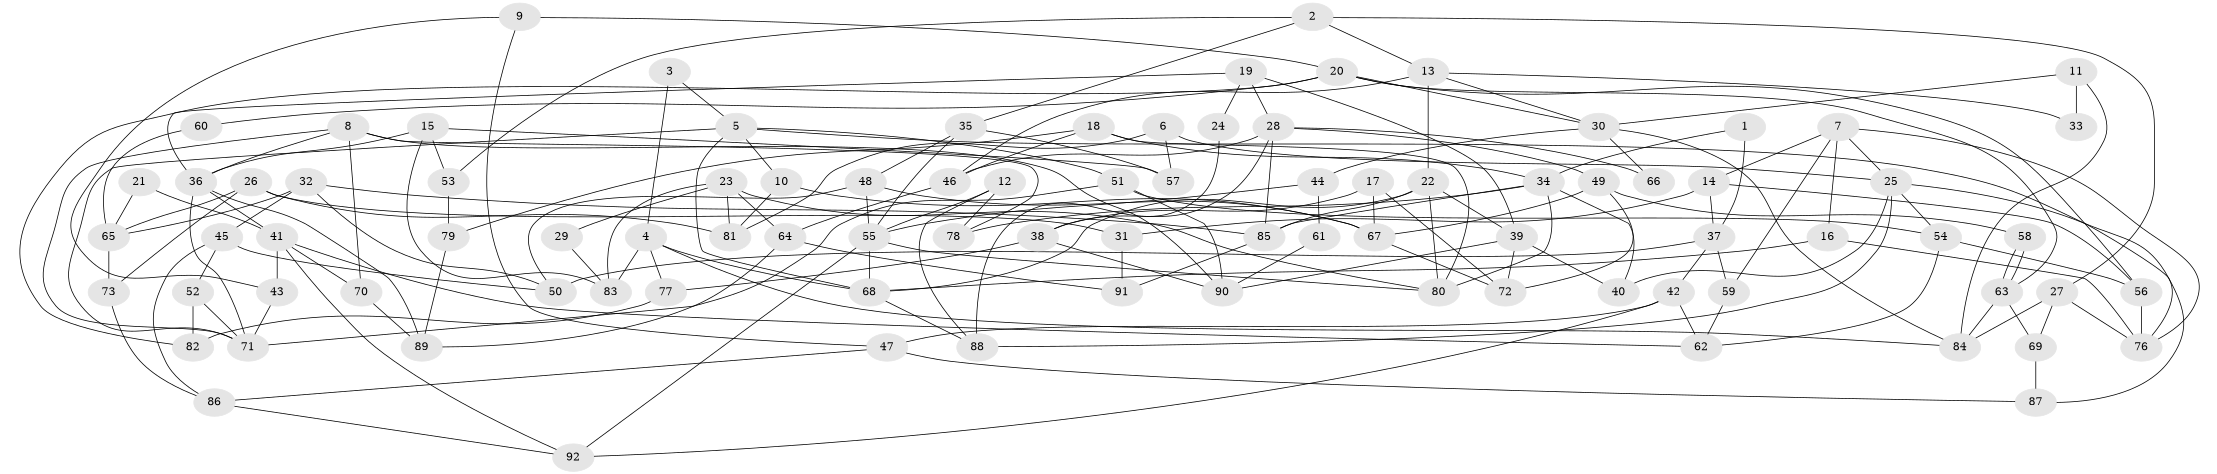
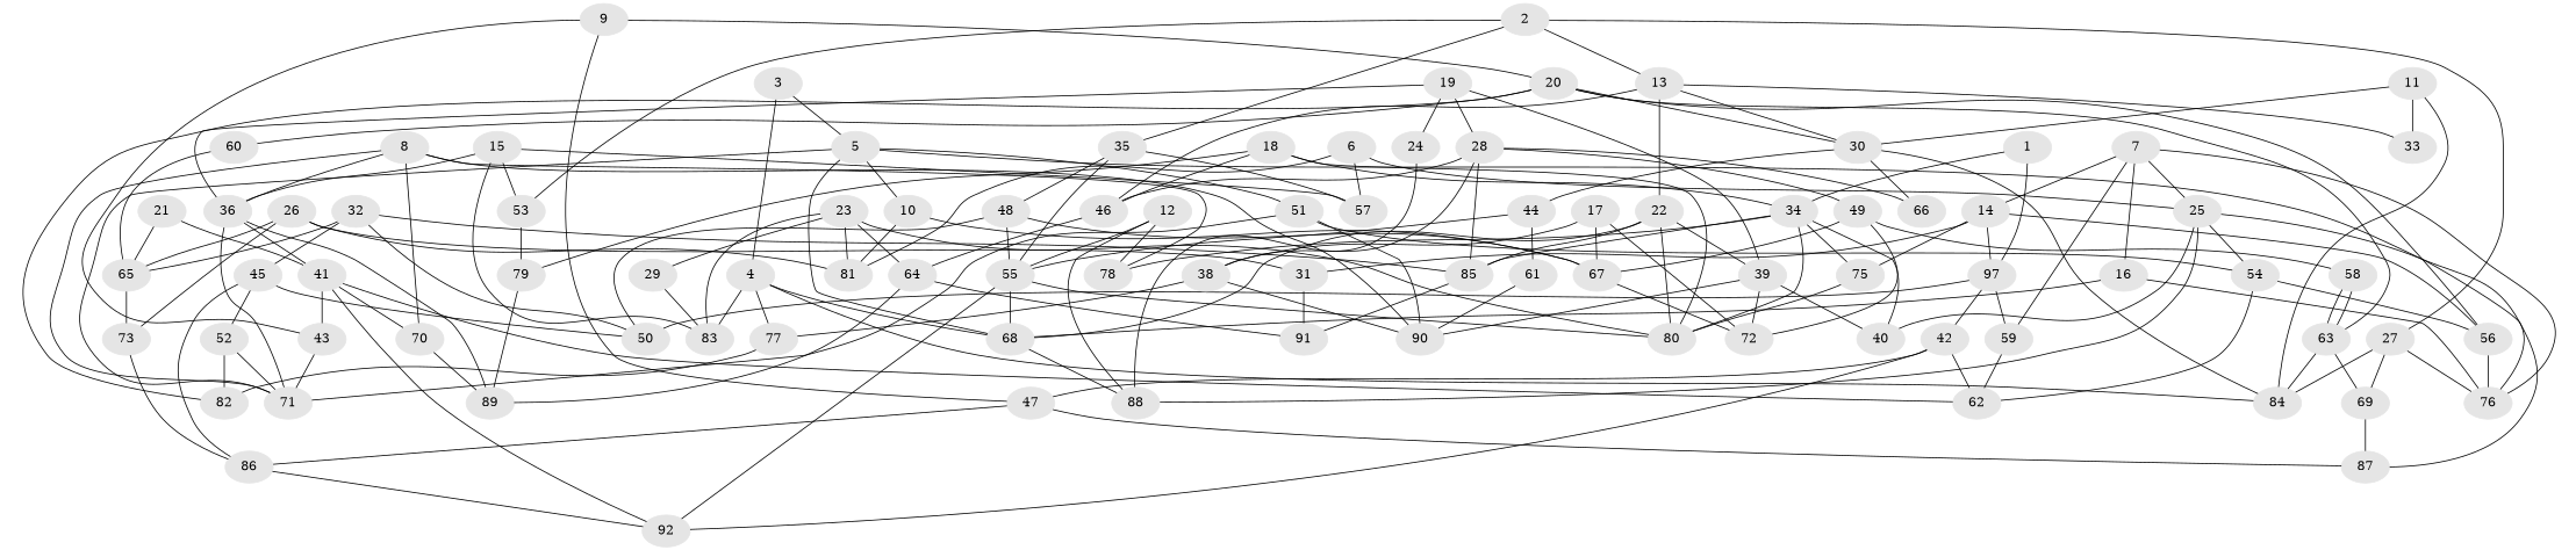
  graph {
    node [color=gray90 style=filled]
    1
    34
-   37
+   37 [label=97]
    78
+   75
    80
    85
    40
    59
    50
    42
    2
    13
    27
    35
    53
    30
    33
    22
    46
    84
    76
    69
    57
    55
    48
    79
    3
    4
    5
    68
    77
    83
    10
    51
    71
    88
    82
    81
    67
    90
    54
    6
    25
    87
    7
    14
    16
    31
    56
    62
    8
    36
    70
    41
    89
    9
    20
    43
    47
    60
    63
    86
    72
    11
    66
    44
    12
    92
    39
    64
    91
    15
    17
    38
    18
    19
    24
    28
    49
    65
    21
    73
    23
    29
    26
    58
    61
    32
    45
    52
    1 -- 34
    1 -- 37
    34 -- 78
+   34 -- 75
    34 -- 80
    34 -- 85
    34 -- 40
    37 -- 59
    37 -- 50
    37 -- 42
+   75 -- 80
    85 -- 91
    59 -- 62
    42 -- 62
    42 -- 47
    42 -- 92
    2 -- 13
    2 -- 27
    2 -- 35
    2 -- 53
    13 -- 30
    13 -- 33
    13 -- 22
    13 -- 46
    27 -- 84
    27 -- 76
    27 -- 69
    35 -- 57
    35 -- 55
    35 -- 48
    53 -- 79
    30 -- 84
    30 -- 66
    30 -- 44
    22 -- 80
    22 -- 85
    22 -- 68
    22 -- 39
    46 -- 64
    69 -- 87
    55 -- 80
    55 -- 68
    55 -- 92
    48 -- 50
    48 -- 55
    48 -- 67
    79 -- 89
    3 -- 4
    3 -- 5
    4 -- 84
    4 -- 68
    4 -- 77
    4 -- 83
    5 -- 76
    5 -- 68
    5 -- 10
    5 -- 51
    5 -- 71
    68 -- 88
    77 -- 82
    10 -- 81
    10 -- 67
    51 -- 71
    51 -- 90
    51 -- 54
    67 -- 72
    54 -- 56
    54 -- 62
    6 -- 57
    6 -- 81
    6 -- 25
    25 -- 40
    25 -- 88
    25 -- 54
    25 -- 87
    7 -- 59
    7 -- 76
    7 -- 25
    7 -- 14
    7 -- 16
    14 -- 37
+   14 -- 75
    14 -- 31
    14 -- 56
    16 -- 76
    16 -- 68
    31 -- 91
    56 -- 76
    8 -- 78
    8 -- 71
    8 -- 90
    8 -- 36
    8 -- 70
    36 -- 71
    36 -- 41
    36 -- 89
    70 -- 89
    41 -- 62
    41 -- 70
    41 -- 43
    41 -- 92
    9 -- 20
    9 -- 43
    9 -- 47
    20 -- 30
    20 -- 82
    20 -- 56
    20 -- 60
    20 -- 63
    43 -- 71
    47 -- 87
    47 -- 86
    60 -- 65
    63 -- 84
    63 -- 69
    86 -- 92
    11 -- 30
    11 -- 33
    11 -- 84
    44 -- 55
    44 -- 61
    12 -- 78
    12 -- 55
    12 -- 88
    39 -- 40
    39 -- 90
    39 -- 72
    64 -- 89
    64 -- 91
    15 -- 53
    15 -- 57
    15 -- 83
    15 -- 36
    17 -- 67
    17 -- 72
    17 -- 38
    38 -- 77
    38 -- 90
    18 -- 34
    18 -- 80
    18 -- 46
    18 -- 79
    19 -- 36
    19 -- 39
    19 -- 24
    19 -- 28
    24 -- 88
    28 -- 85
    28 -- 46
    28 -- 66
    28 -- 38
    28 -- 49
    49 -- 67
    49 -- 72
    49 -- 58
    65 -- 73
    21 -- 41
    21 -- 65
    73 -- 86
    23 -- 80
    23 -- 83
    23 -- 81
    23 -- 64
    23 -- 29
    29 -- 83
    26 -- 81
    26 -- 31
    26 -- 65
    26 -- 73
    58 -- 63
    58 -- 63
    61 -- 90
    32 -- 85
    32 -- 50
    32 -- 65
    32 -- 45
    45 -- 50
    45 -- 86
    45 -- 52
    52 -- 71
    52 -- 82
  }
